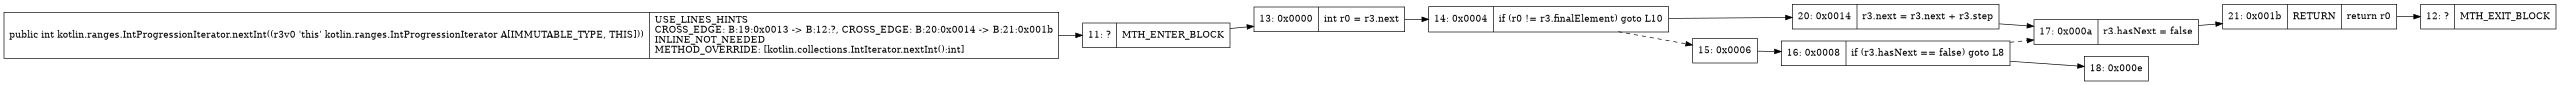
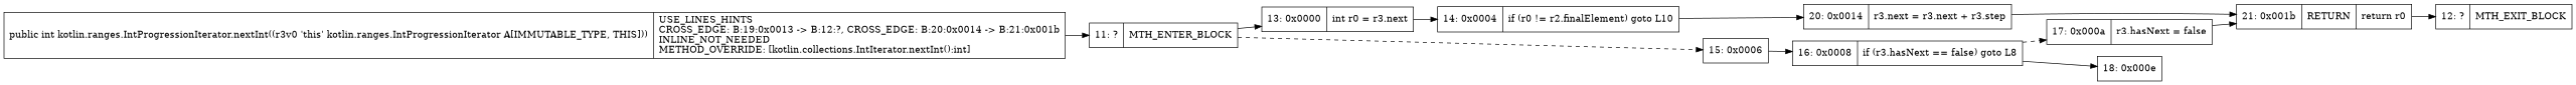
  digraph {
    rankdir=LR
    node [shape=record]
    n1 [label="{11\:\ ?|MTH_ENTER_BLOCK\l}"]
    n2 [label="{13\:\ 0x0000|int r0 = r3.next\l}"]
-   n3 [label="{14\:\ 0x0004|if (r0 != r3.finalElement) goto L10\l}"]
+   n3 [label="{14\:\ 0x0004|if (r0 != r2.finalElement) goto L10\l}"]
    n4 [label="{15\:\ 0x0006}"]
    n5 [label="{20\:\ 0x0014|r3.next = r3.next + r3.step\l}"]
    n6 [label="{16\:\ 0x0008|if (r3.hasNext == false) goto L8\l}"]
    n7 [label="{21\:\ 0x001b|RETURN\l|return r0\l}"]
    n8 [label="{17\:\ 0x000a|r3.hasNext = false\l}"]
    n9 [label="{18\:\ 0x000e}"]
    n10 [label="{12\:\ ?|MTH_EXIT_BLOCK\l}"]
    n11 [label="{public int kotlin.ranges.IntProgressionIterator.nextInt((r3v0 'this' kotlin.ranges.IntProgressionIterator A[IMMUTABLE_TYPE, THIS]))  | USE_LINES_HINTS\lCROSS_EDGE: B:19:0x0013 \-\> B:12:?, CROSS_EDGE: B:20:0x0014 \-\> B:21:0x001b\lINLINE_NOT_NEEDED\lMETHOD_OVERRIDE: [kotlin.collections.IntIterator.nextInt():int]\l}"]
    n1 -> n2
    n2 -> n3
-   n3 -> n4 [style=dashed]
+   n1 -> n4 [style=dashed]
    n3 -> n5
    n4 -> n6
-   n5 -> n8
+   n5 -> n7
    n6 -> n8 [style=dashed]
    n6 -> n9
    n7 -> n10
    n8 -> n7
    n11 -> n1
  }
